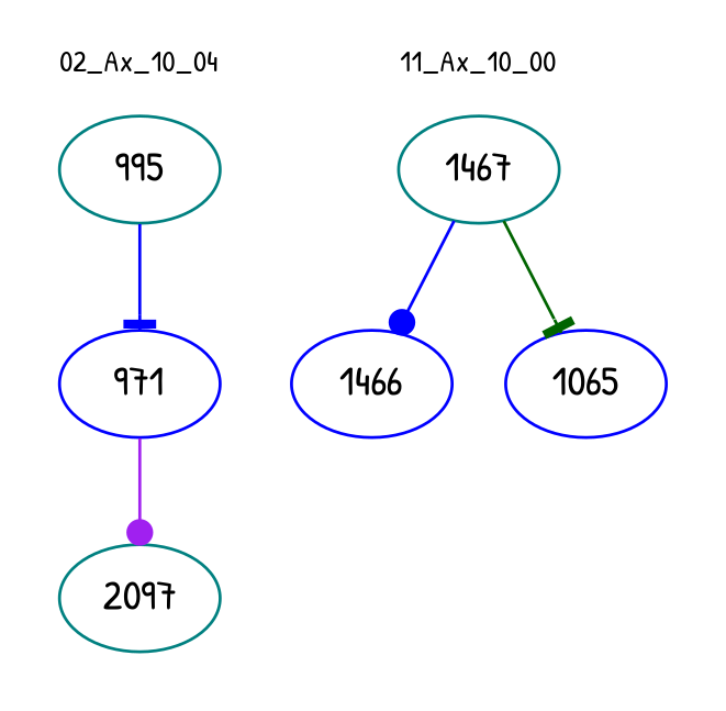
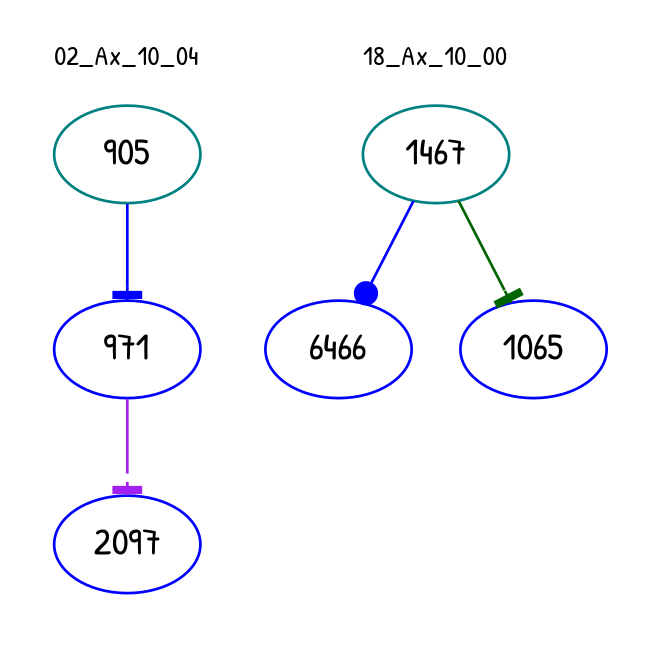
  digraph {
    fontname="Patrick Hand"
    node [color=blue fontname="Patrick Hand"]
    edge [arrowhead=dot color=blue fontname="Patrick Hand"]
    n1 [label=971]
-   n2 [color=teal label=995]
-   n3 [color=teal label=2097]
+   n2 [color=teal label=905]
+   n3 [label=2097]
    n4 [color=teal label=1467]
-   n5 [label=1466]
+   n5 [label=6466]
    n6 [label=1065]
    subgraph cluster_1 {
      color=white
      fontsize=10
      label="02_Ax_10_04"
      n1
      n2
      n3
    }
    subgraph cluster_2 {
      color=white
      fontsize=10
-     label="11_Ax_10_00"
+     label="18_Ax_10_00"
      n4
      n5
      n6
    }
-   n1 -> n3 [color=purple]
+   n1 -> n3 [arrowhead=tee color=purple]
    n2 -> n1 [arrowhead=tee]
    n4 -> n5
    n4 -> n6 [arrowhead=tee color=darkgreen]
  }
